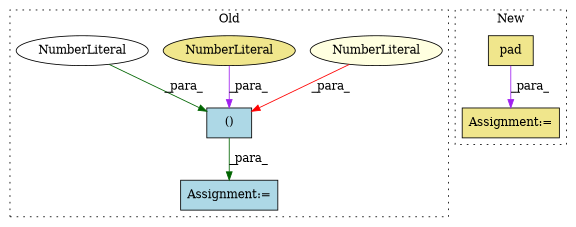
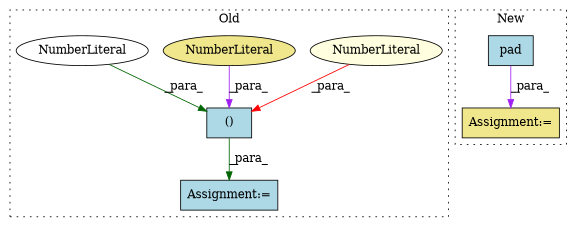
  digraph {
    node [a=34 l=1 s=532 shape=box style=filled fillcolor=khaki]
    edge [color=darkgreen]
    n1 [a=106 l=29 label="()" fillcolor=lightblue]
    n2 [a=7 label="Assignment:=" s=515 fillcolor=lightblue]
    n3 [label=NumberLiteral s=560 shape=ellipse fillcolor=lightyellow]
    n4 [label=NumberLiteral s=546 shape=ellipse]
    n5 [label=NumberLiteral shape=ellipse fillcolor=white]
-   n6 [a=32 l="4,1" label=pad s="1565,1587"]
+   n6 [a=32 l="4,1" label=pad s="1565,1587" fillcolor=lightblue]
    n7 [a=7 label="Assignment:=" s=1559]
    subgraph cluster_1 {
      label=Old
      style=dotted
      n1
      n2
      n3
      n4
      n5
    }
    subgraph cluster_2 {
      label=New
      style=dotted
      n6
      n7
    }
    n1 -> n2 [label=_para_]
    n3 -> n1 [label=_para_ color=red]
    n4 -> n1 [label=_para_ color=purple]
    n5 -> n1 [label=_para_]
    n6 -> n7 [label=_para_ color=purple]
  }
